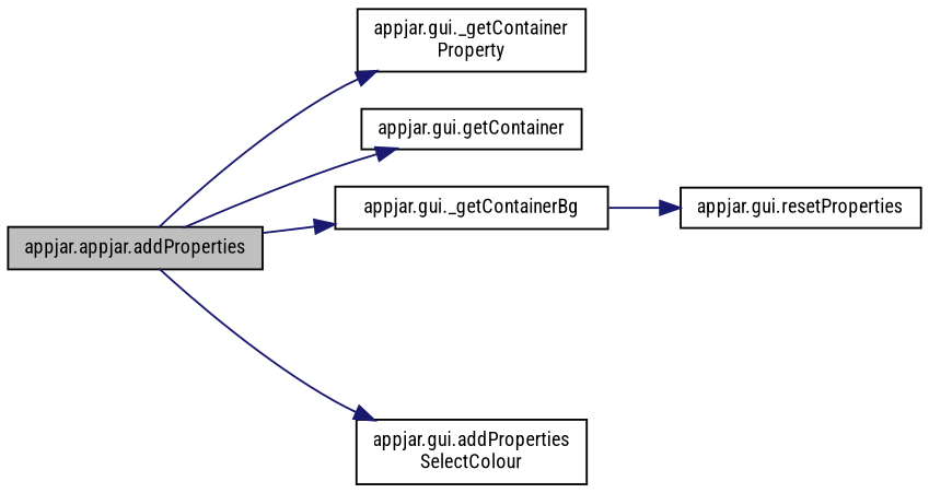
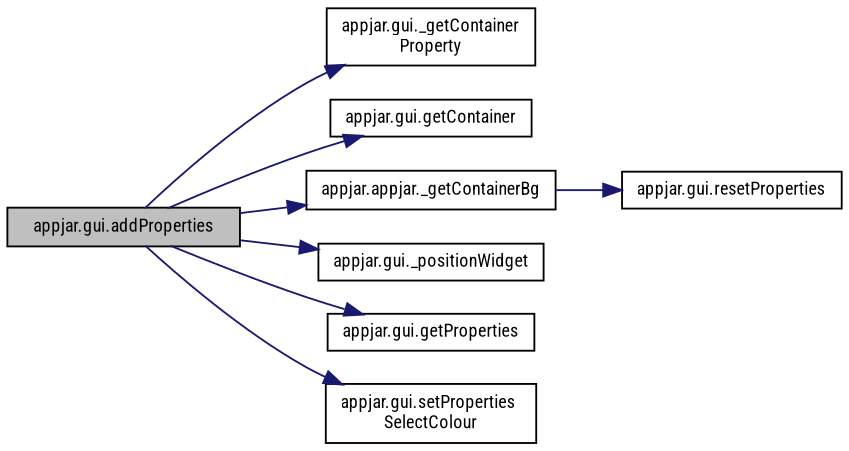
  digraph {
    fontname="Roboto Condensed"
    rankdir=LR
    node [color=black fillcolor=white fontname="Roboto Condensed" fontsize=10 shape=record style=filled]
    edge [color=midnightblue fontname="Roboto Condensed" fontsize=10 labelfontname=Helvetica labelfontsize=10 style=solid]
-   n1 [fillcolor=grey75 fontcolor=black height=0.2 label="appjar.appjar.addProperties" width=0.4]
+   n1 [fillcolor=grey75 fontcolor=black height=0.2 label="appjar.gui.addProperties" width=0.4]
    n2 [height=0.2 label="appjar.gui._getContainer\lProperty" width=0.4]
    n3 [height=0.2 label="appjar.gui.getContainer" width=0.4]
-   n4 [height=0.2 label="appjar.gui._getContainerBg" width=0.4]
-   n7 [height=0.2 label="appjar.gui.addProperties\lSelectColour" width=0.4]
+   n4 [height=0.2 label="appjar.appjar._getContainerBg" width=0.4]
+   n5 [height=0.2 label="appjar.gui._positionWidget" width=0.4]
+   n6 [height=0.2 label="appjar.gui.getProperties" width=0.4]
+   n7 [height=0.2 label="appjar.gui.setProperties\lSelectColour" width=0.4]
    n8 [height=0.2 label="appjar.gui.resetProperties" width=0.4]
    n1 -> n2
    n1 -> n3
    n1 -> n4
+   n1 -> n5
+   n1 -> n6
    n1 -> n7
    n4 -> n8
  }
